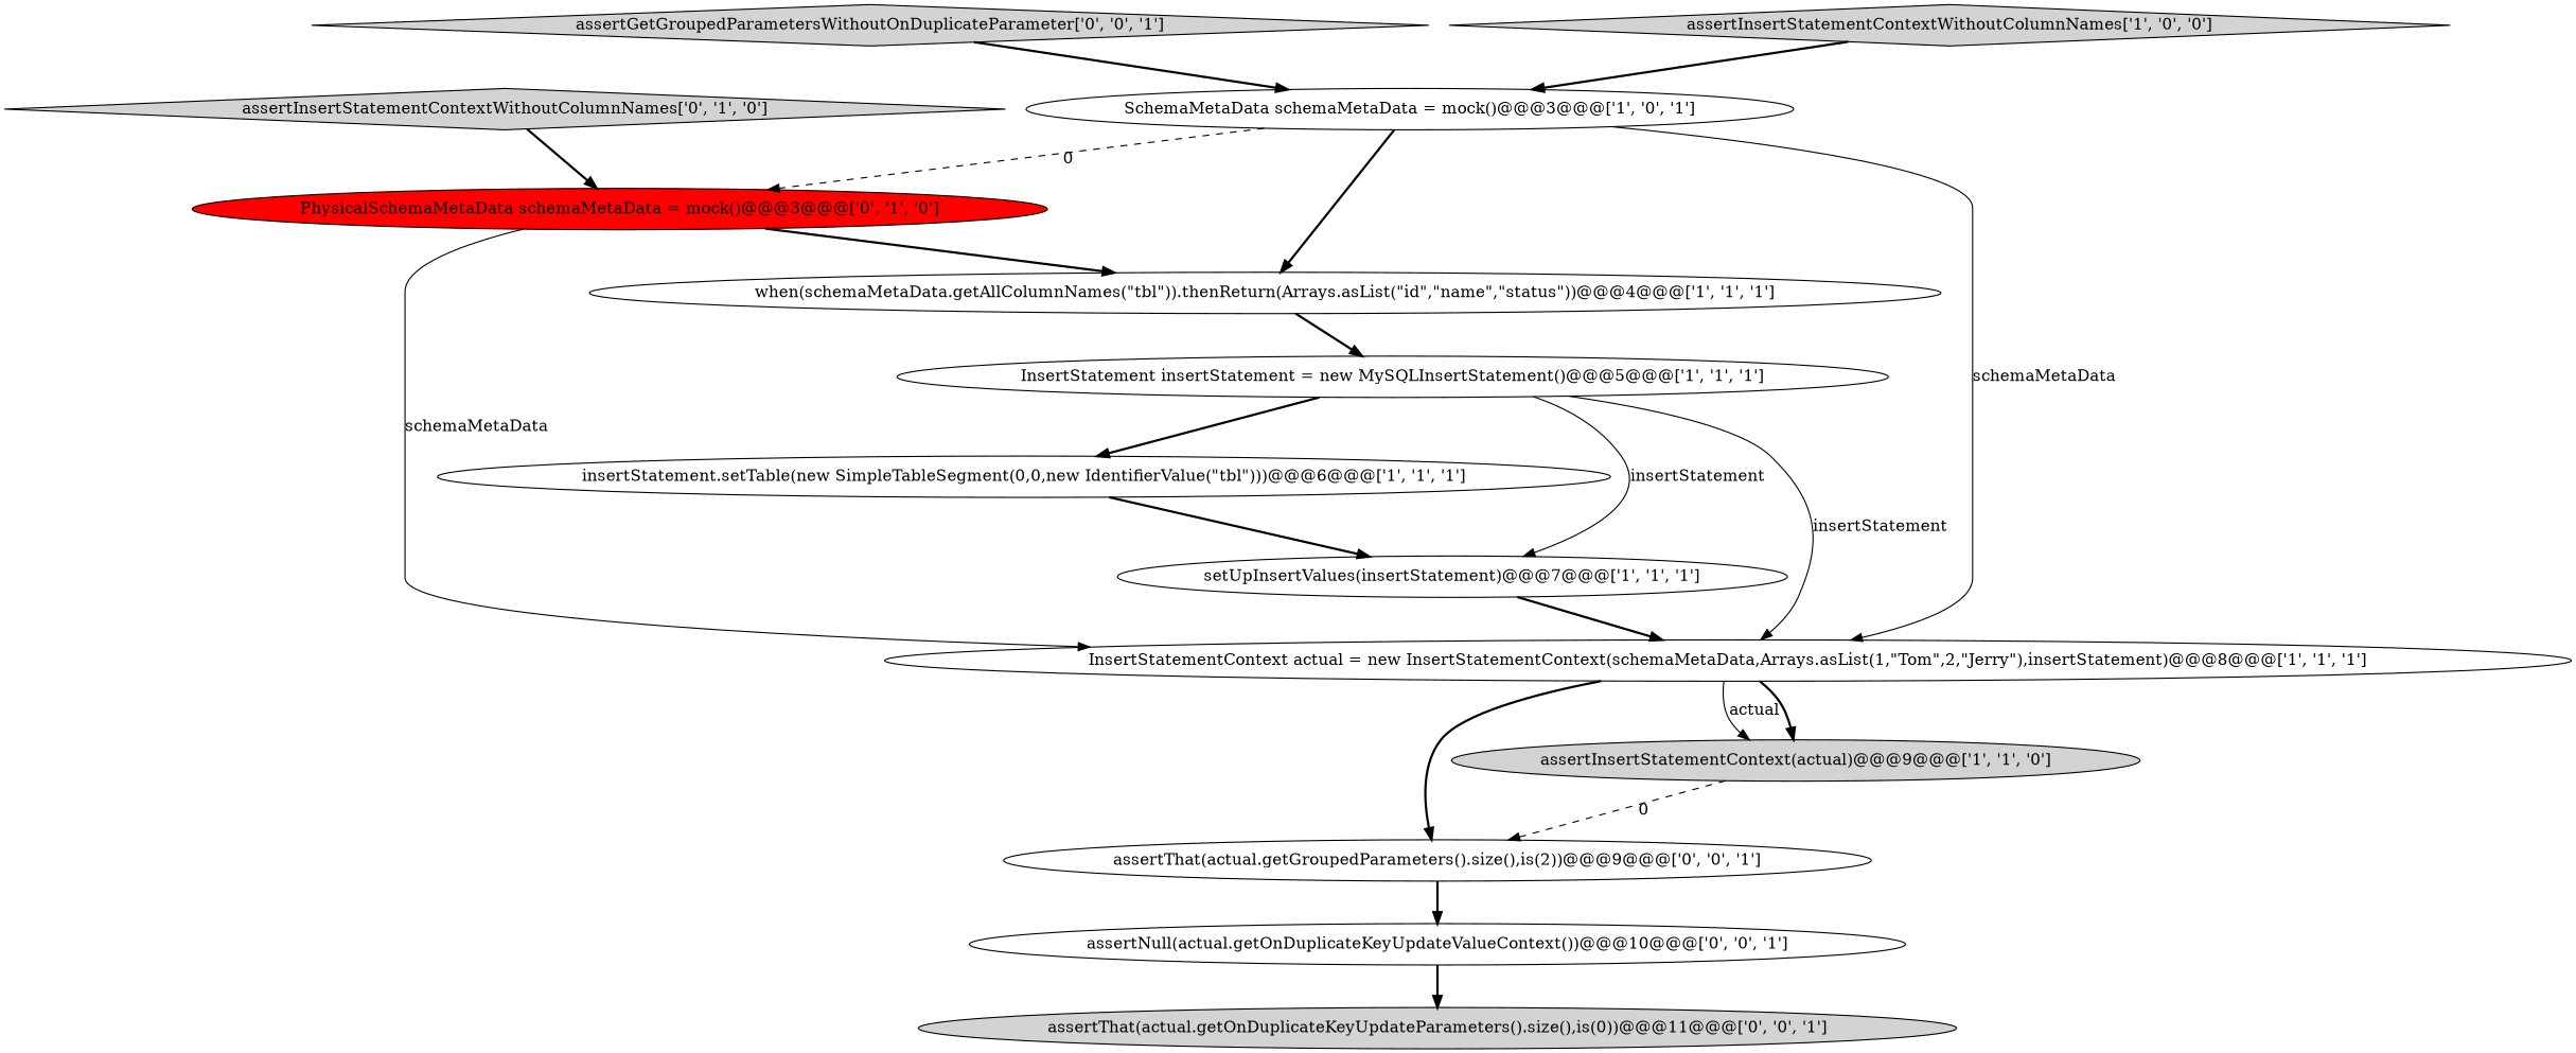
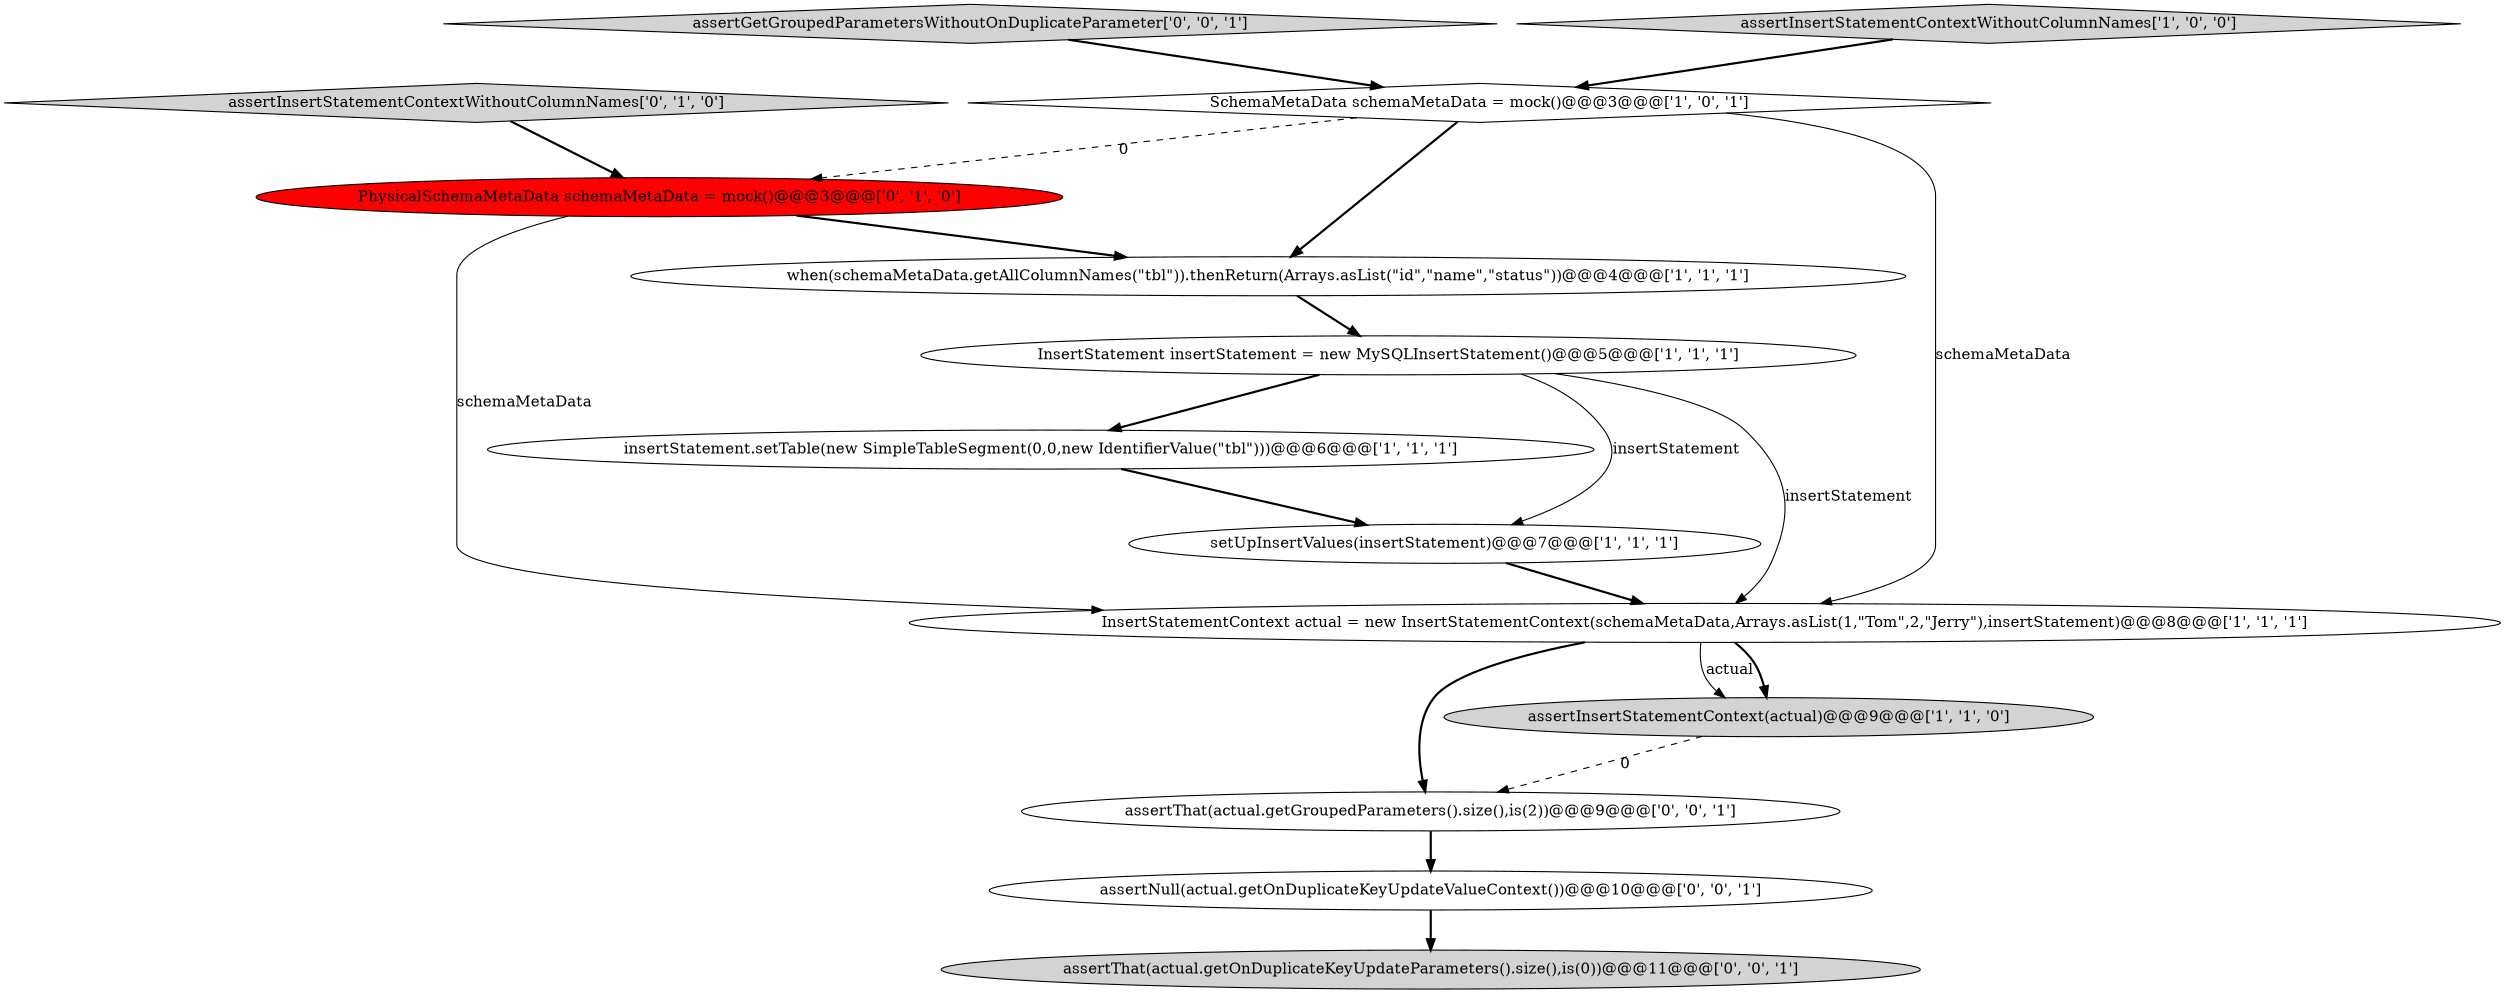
  digraph {
    node [fillcolor=white shape=ellipse style=filled]
    edge [style=bold]
    n1 [label="assertNull(actual.getOnDuplicateKeyUpdateValueContext())@@@10@@@['0', '0', '1']"]
    n2 [fillcolor=lightgray label="assertThat(actual.getOnDuplicateKeyUpdateParameters().size(),is(0))@@@11@@@['0', '0', '1']"]
    n3 [label="InsertStatementContext actual = new InsertStatementContext(schemaMetaData,Arrays.asList(1,\"Tom\",2,\"Jerry\"),insertStatement)@@@8@@@['1', '1', '1']"]
    n4 [label="assertThat(actual.getGroupedParameters().size(),is(2))@@@9@@@['0', '0', '1']"]
    n5 [fillcolor=lightgray label="assertInsertStatementContext(actual)@@@9@@@['1', '1', '0']"]
    n6 [label="setUpInsertValues(insertStatement)@@@7@@@['1', '1', '1']"]
    n7 [label="InsertStatement insertStatement = new MySQLInsertStatement()@@@5@@@['1', '1', '1']"]
    n8 [label="insertStatement.setTable(new SimpleTableSegment(0,0,new IdentifierValue(\"tbl\")))@@@6@@@['1', '1', '1']"]
    n9 [fillcolor=lightgray label="assertInsertStatementContextWithoutColumnNames['0', '1', '0']" shape=diamond]
    n10 [fillcolor=red label="PhysicalSchemaMetaData schemaMetaData = mock()@@@3@@@['0', '1', '0']"]
    n11 [fillcolor=lightgray label="assertGetGroupedParametersWithoutOnDuplicateParameter['0', '0', '1']" shape=diamond]
-   n12 [label="SchemaMetaData schemaMetaData = mock()@@@3@@@['1', '0', '1']"]
+   n12 [label="SchemaMetaData schemaMetaData = mock()@@@3@@@['1', '0', '1']" shape=diamond]
    n13 [label="when(schemaMetaData.getAllColumnNames(\"tbl\")).thenReturn(Arrays.asList(\"id\",\"name\",\"status\"))@@@4@@@['1', '1', '1']"]
    n14 [fillcolor=lightgray label="assertInsertStatementContextWithoutColumnNames['1', '0', '0']" shape=diamond]
    n1 -> n2
    n3 -> n4
    n3 -> n5 [label=actual style=solid]
    n3 -> n5
    n4 -> n1
    n5 -> n4 [label=0 style=dashed]
    n6 -> n3
    n7 -> n3 [label=insertStatement style=solid]
    n7 -> n6 [label=insertStatement style=solid]
    n7 -> n8
    n8 -> n6
    n9 -> n10
    n10 -> n3 [label=schemaMetaData style=solid]
    n10 -> n13
    n11 -> n12
    n12 -> n3 [label=schemaMetaData style=solid]
    n12 -> n10 [label=0 style=dashed]
    n12 -> n13
    n13 -> n7
    n14 -> n12
  }
